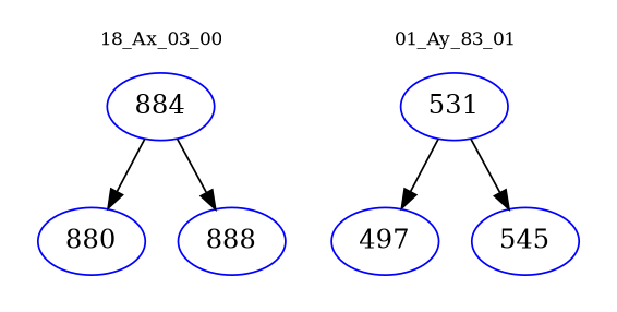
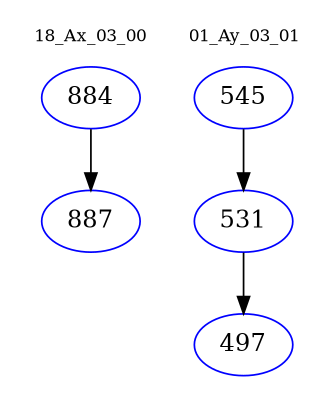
  digraph {
    node [color=blue]
    edge [color=black]
    n1 [label=884]
-   n2 [label=880]
-   n3 [label=888]
+   n3 [label=887]
    n4 [label=531]
    n5 [label=497]
    n6 [label=545]
    subgraph cluster_1 {
      color=white
      fontsize=10
      label="18_Ax_03_00"
      n1
-     n2
      n3
    }
    subgraph cluster_2 {
      color=white
      fontsize=10
-     label="01_Ay_83_01"
+     label="01_Ay_03_01"
      n4
      n5
      n6
    }
-   n1 -> n2
    n1 -> n3
    n4 -> n5
-   n4 -> n6
+   n6 -> n4
  }
